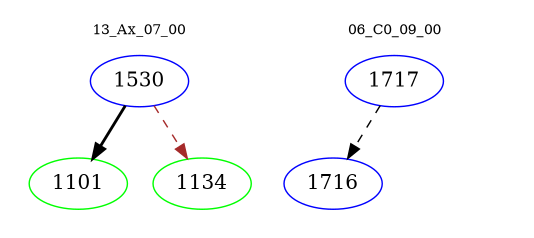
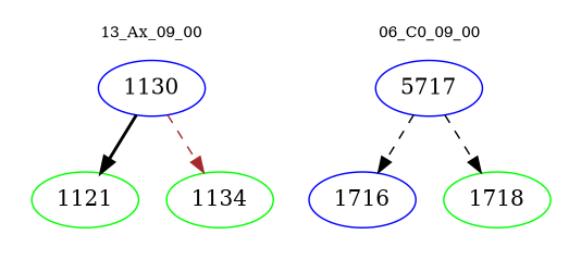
  digraph {
    node [color=blue]
    edge [color=black style=dashed]
-   n1 [label=1530]
-   n2 [color=green label=1101]
+   n1 [label=1130]
+   n2 [color=green label=1121]
    n3 [color=green label=1134]
-   n4 [label=1717]
+   n4 [label=5717]
    n5 [label=1716]
+   n6 [color=green label=1718]
    subgraph cluster_1 {
      color=white
      fontsize=10
-     label="13_Ax_07_00"
+     label="13_Ax_09_00"
      n1
      n2
      n3
    }
    subgraph cluster_2 {
      color=white
      fontsize=10
      label="06_C0_09_00"
      n4
      n5
+     n6
    }
    n1 -> n2 [style=bold]
    n1 -> n3 [color=brown]
    n4 -> n5
+   n4 -> n6
  }
